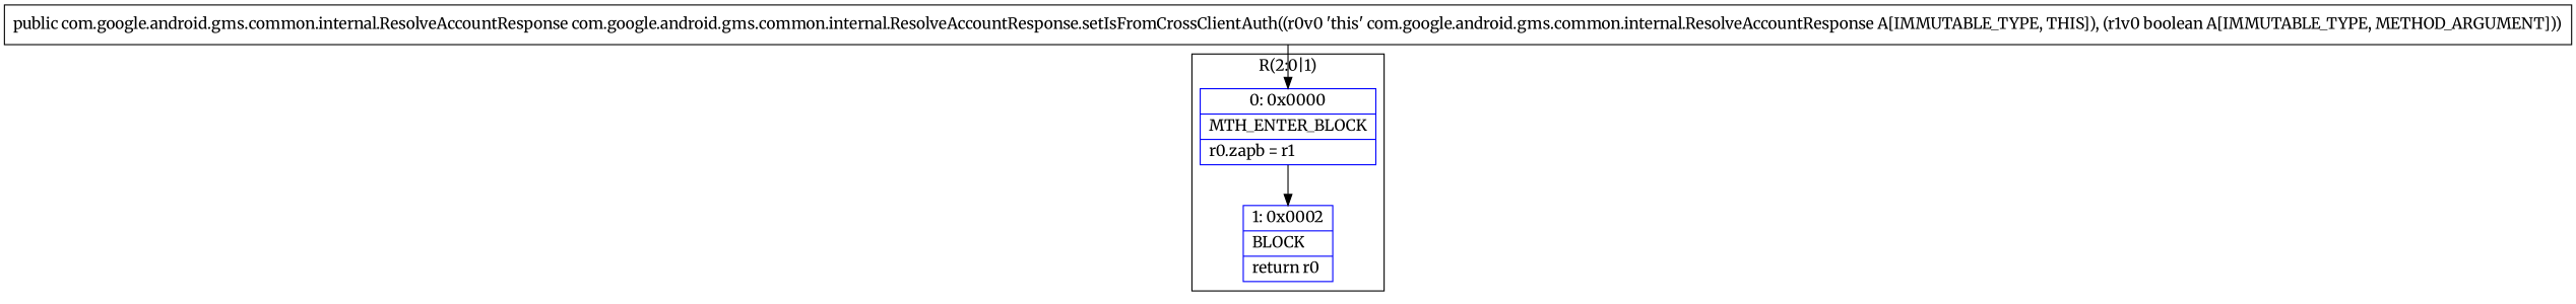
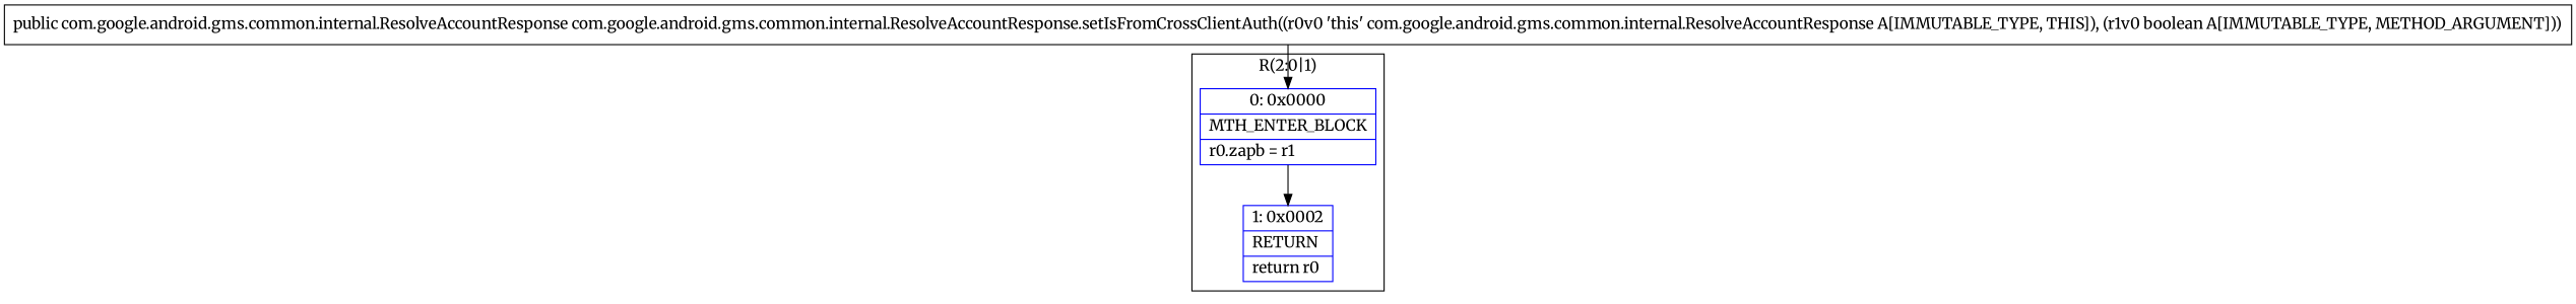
  digraph {
    fontname=Merriweather
    node [color=blue shape=record fontname=Merriweather]
    edge [fontname=Merriweather]
    n1 [label="{0\:\ 0x0000|MTH_ENTER_BLOCK\l|r0.zapb = r1\l}"]
-   n2 [label="{1\:\ 0x0002|BLOCK\l|return r0\l}"]
+   n2 [label="{1\:\ 0x0002|RETURN\l|return r0\l}"]
    n3 [label="{public com.google.android.gms.common.internal.ResolveAccountResponse com.google.android.gms.common.internal.ResolveAccountResponse.setIsFromCrossClientAuth((r0v0 'this' com.google.android.gms.common.internal.ResolveAccountResponse A[IMMUTABLE_TYPE, THIS]), (r1v0 boolean A[IMMUTABLE_TYPE, METHOD_ARGUMENT])) }" color=""]
    subgraph cluster_1 {
      label="R(2:0|1)"
      n1
      n2
    }
    n1 -> n2
    n3 -> n1
  }
